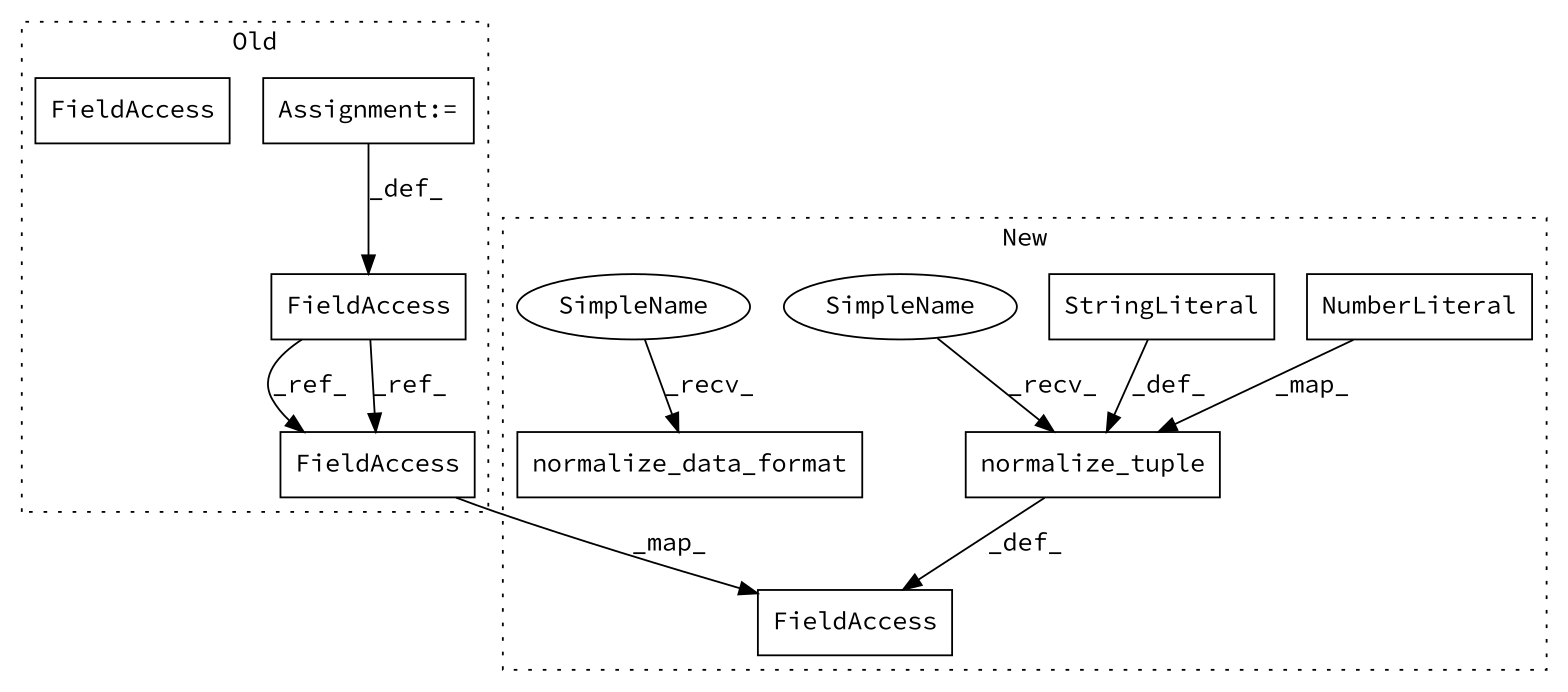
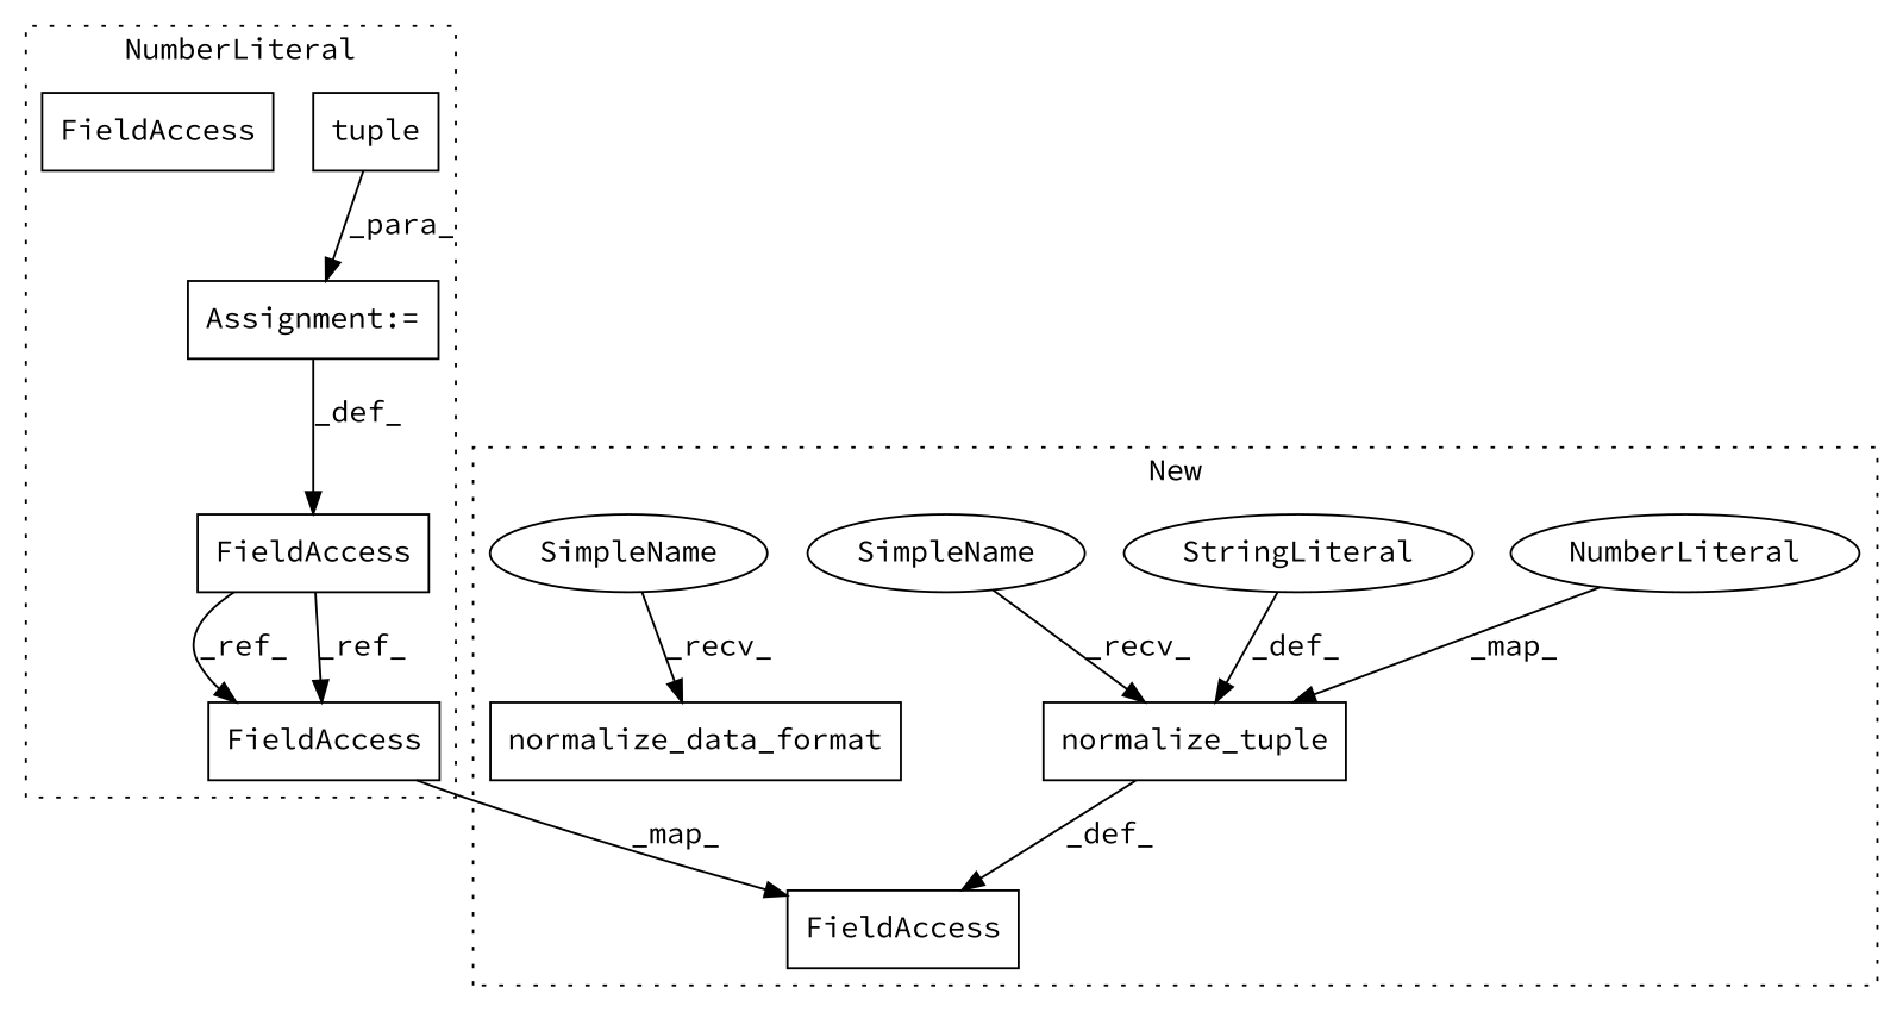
  digraph {
    fontname="Source Code Pro"
    node [a=22 fontname="Source Code Pro" l=14 s=3112 shape=box]
    edge [fontname="Source Code Pro"]
+   n1 [a=32 l="6,1" label=tuple s="3053,3068"]
    n2 [a=7 l=1 label="Assignment:=" s=3052]
    n3 [label=FieldAccess s=3038]
    n4 [label=FieldAccess]
    n5 [label=FieldAccess]
    n6 [a=32 l="22,1" label=normalize_data_format s="3139,3172"]
    n7 [a=32 l="16,1" label=normalize_tuple s="2941,2980"]
    n8 [label=FieldAccess s=2915]
-   n9 [a=34 l=1 label=NumberLiteral s=2967]
-   n10 [a=45 l=11 label=StringLiteral s=2969]
+   n9 [a=34 l=1 label=NumberLiteral s=2967 shape=ellipse]
+   n10 [a=45 l=11 label=StringLiteral s=2969 shape=ellipse]
    n11 [a=42 l=10 label=SimpleName s=2930 shape=ellipse]
    n12 [a=42 l=10 label=SimpleName s=3128 shape=ellipse]
    subgraph cluster_1 {
-     label=Old
+     label=NumberLiteral
      style=dotted
+     n1
      n2
      n3
      n4
      n5
    }
    subgraph cluster_2 {
      label=New
      style=dotted
      n6
      n7
      n8
      n9
      n10
      n11
      n12
    }
+   n1 -> n2 [label=_para_]
    n2 -> n3 [label=_def_]
    n3 -> n5 [label=_ref_]
    n3 -> n5 [label=_ref_]
    n5 -> n8 [label=_map_]
    n7 -> n8 [label=_def_]
    n9 -> n7 [label=_map_]
    n10 -> n7 [label=_def_]
    n11 -> n7 [label=_recv_]
    n12 -> n6 [label=_recv_]
  }
